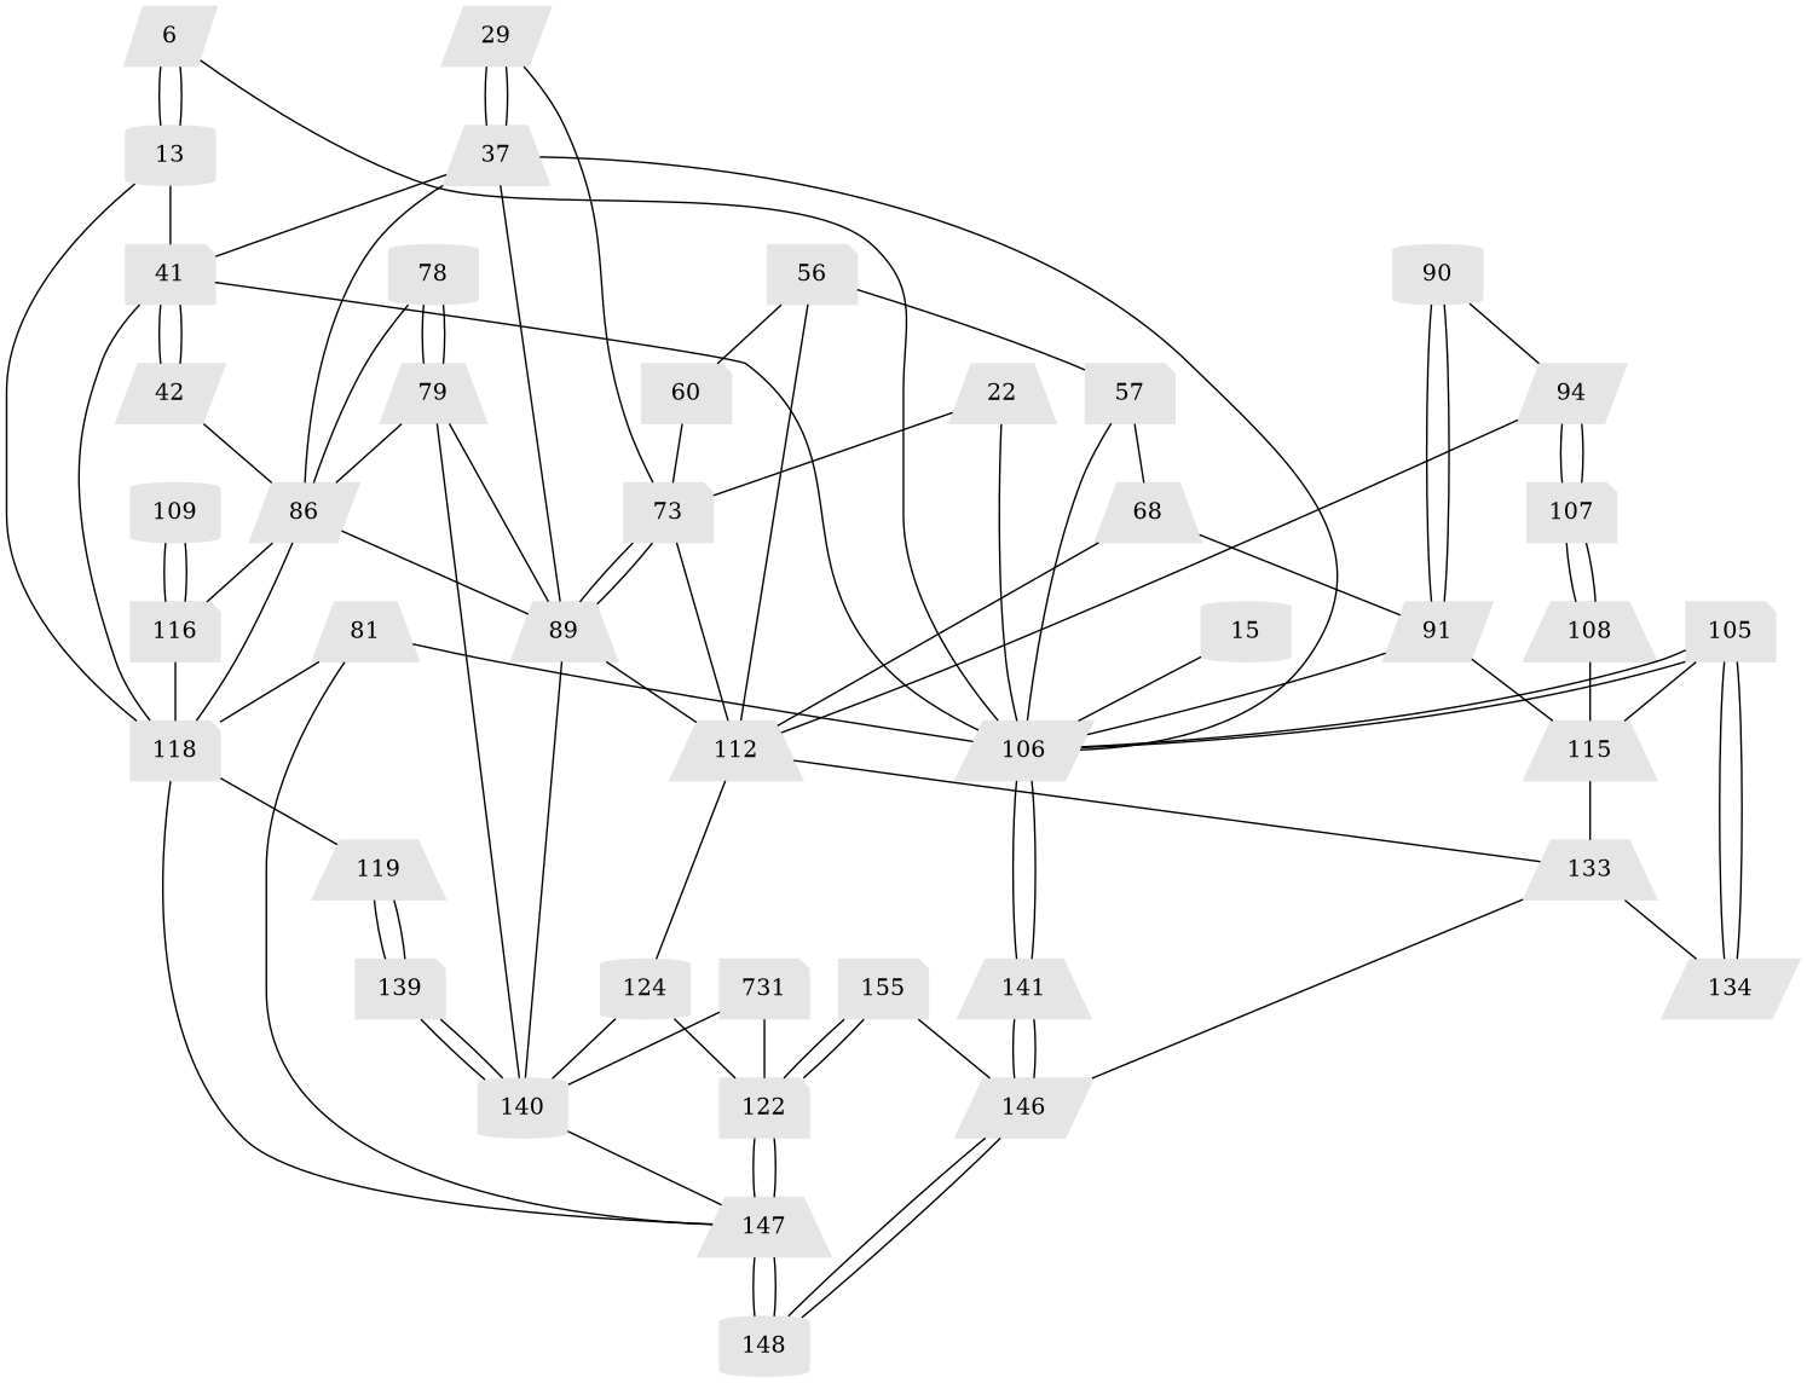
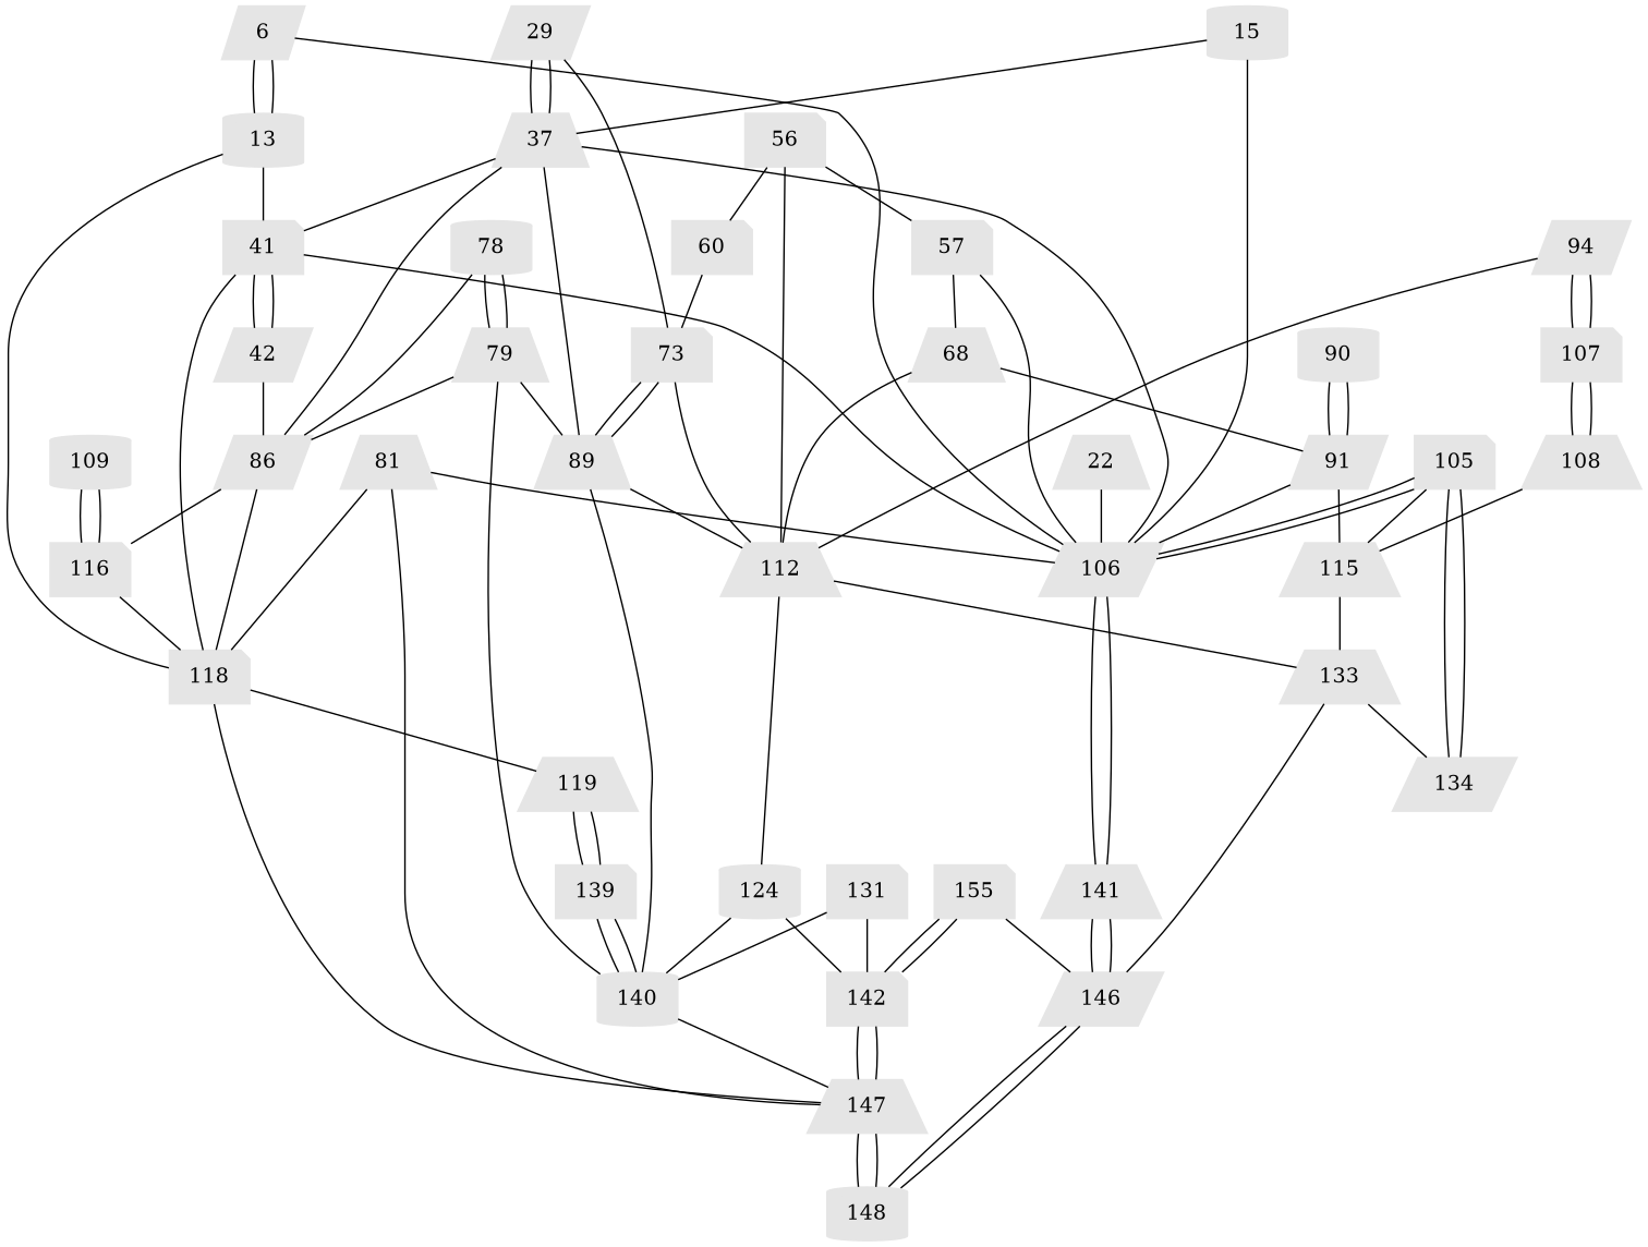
  graph {
    node [color=gray90 shape=note style=filled]
    6 [shape=parallelogram super="+1"]
    13 [shape=cylinder super="+2"]
    106 [shape=parallelogram super="+9+21+14"]
    41 [super="+32+33+20"]
    118 [super="+117+84"]
    141 [shape=trapezium]
    42 [shape=parallelogram]
    147 [shape=trapezium super="+144+143+145"]
    119 [shape=trapezium]
    15 [shape=cylinder]
    37 [shape=trapezium super="+35+34+36+24+17"]
    86 [shape=parallelogram super="+85"]
    89 [shape=trapezium super="+88+77"]
    22 [shape=trapezium]
    73 [super="+72+66"]
    112 [shape=trapezium super="+96+67+97+87"]
    29 [shape=parallelogram super="+28+27"]
    116 [super="+100+99+101"]
    140 [shape=cylinder super="+138+121"]
    56 [super="+55"]
    57 [super="+49+51"]
    60 [super="+59"]
    68 [shape=trapezium super="+52"]
    124 [shape=cylinder super="+123+122"]
    133 [shape=trapezium super="+114"]
    91 [shape=parallelogram super="+54+80"]
    115 [shape=trapezium super="+103+102"]
    78 [shape=cylinder]
    79 [shape=trapezium super="+76+70+75"]
    81 [shape=trapezium super="+4"]
    148 [shape=cylinder]
    90 [shape=cylinder]
    94 [shape=parallelogram super="+93"]
    107
    108 [shape=trapezium]
    105 [super="+104"]
    134 [shape=parallelogram super="+128"]
    146 [shape=parallelogram super="+136+137"]
    109 [shape=cylinder]
-   142 [super="+132+129+130" label=122]
+   142 [super="+132+129+130"]
    139 [super="+125+120"]
-   131 [label=731]
+   131
    n43 [label=155]
    6 -- 13 [weight=2]
    6 -- 13
    6 -- 106
    13 -- 41
    13 -- 118
    106 -- 141
    106 -- 141
    41 -- 106
    41 -- 118 [weight=2]
    41 -- 42 [weight=2]
    41 -- 42
    118 -- 147
    118 -- 119
    141 -- 146 [weight=2]
    141 -- 146
    42 -- 86
    147 -- 148 [weight=2]
    147 -- 148
    119 -- 139 [weight=2]
    119 -- 139
    15 -- 106 [weight=2]
+   15 -- 37
    37 -- 106
    37 -- 41 [weight=2]
    37 -- 86
    37 -- 89
    86 -- 118 [weight=2]
-   86 -- 89
    86 -- 116
    89 -- 112
    89 -- 140
    22 -- 106 [weight=2]
-   22 -- 73
    73 -- 89 [weight=3]
    73 -- 89
    73 -- 112
    112 -- 124 [weight=2]
    112 -- 133
    29 -- 37 [weight=4]
    29 -- 37
    29 -- 73
    116 -- 118 [weight=3]
    140 -- 147
    56 -- 112
    56 -- 57 [weight=2]
    56 -- 60 [weight=2]
    57 -- 106
    57 -- 68
    60 -- 73 [weight=3]
    68 -- 112
    68 -- 91 [weight=2]
    124 -- 140
    124 -- 142 [weight=2]
    133 -- 134 [weight=2]
    133 -- 146
    91 -- 106
    91 -- 115
    115 -- 133
    78 -- 86
    78 -- 79 [weight=2]
    78 -- 79
    79 -- 86
    79 -- 89 [weight=3]
    79 -- 140
    81 -- 106 [weight=3]
    81 -- 118 [weight=2]
    81 -- 147
    90 -- 91 [weight=2]
    90 -- 91
-   90 -- 94
    94 -- 112
    94 -- 107 [weight=2]
    94 -- 107
    107 -- 108
    107 -- 108
    108 -- 115 [weight=2]
    105 -- 106
    105 -- 106
    105 -- 115
    105 -- 134 [weight=2]
    105 -- 134
    146 -- 148
    146 -- 148
    109 -- 116 [weight=3]
    109 -- 116
    142 -- 147
    142 -- 147
    139 -- 140 [weight=3]
    139 -- 140
    131 -- 140 [weight=2]
    131 -- 142
    n43 -- 146
    n43 -- 142 [weight=2]
    n43 -- 142
  }
